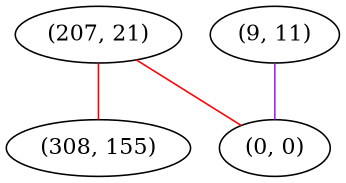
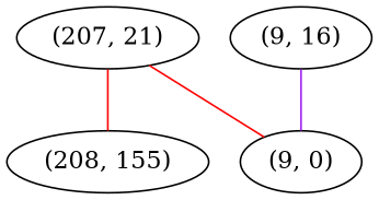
  graph {
    edge [color=red weight=1]
    "(207, 21)"
-   "(208, 155)" [label="(308, 155)"]
-   "(0, 0)"
-   "(9, 11)"
+   "(208, 155)"
+   "(0, 0)" [label="(9, 0)"]
+   "(9, 11)" [label="(9, 16)"]
    "(207, 21)" -- "(208, 155)"
    "(207, 21)" -- "(0, 0)"
    "(9, 11)" -- "(0, 0)" [color=purple weight=4]
  }
